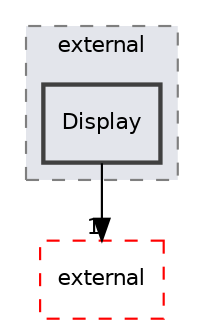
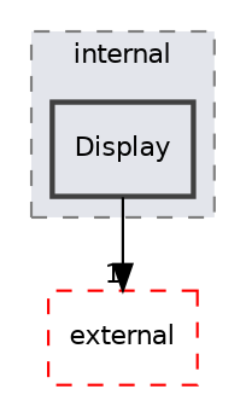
  digraph {
    compound=true
    node [fillcolor="#e3e5eb" fontname=Helvetica fontsize=10 shape=box]
    n1 [color=grey25 label=Display style="filled,bold,"]
    n2 [color=red label=external style="dashed,"]
    subgraph cluster_1 {
      bgcolor="#e3e5eb"
      fontname=Helvetica
      fontsize=10
-     label=external
+     label=internal
      pencolor=grey50
      style="filled,dashed,"
      n1
    }
    n1 -> n2 [fontname=Helvetica fontsize=10 headlabel=1 labeldistance=1.5 labelfontname=Helvetica labelfontsize=10]
  }
